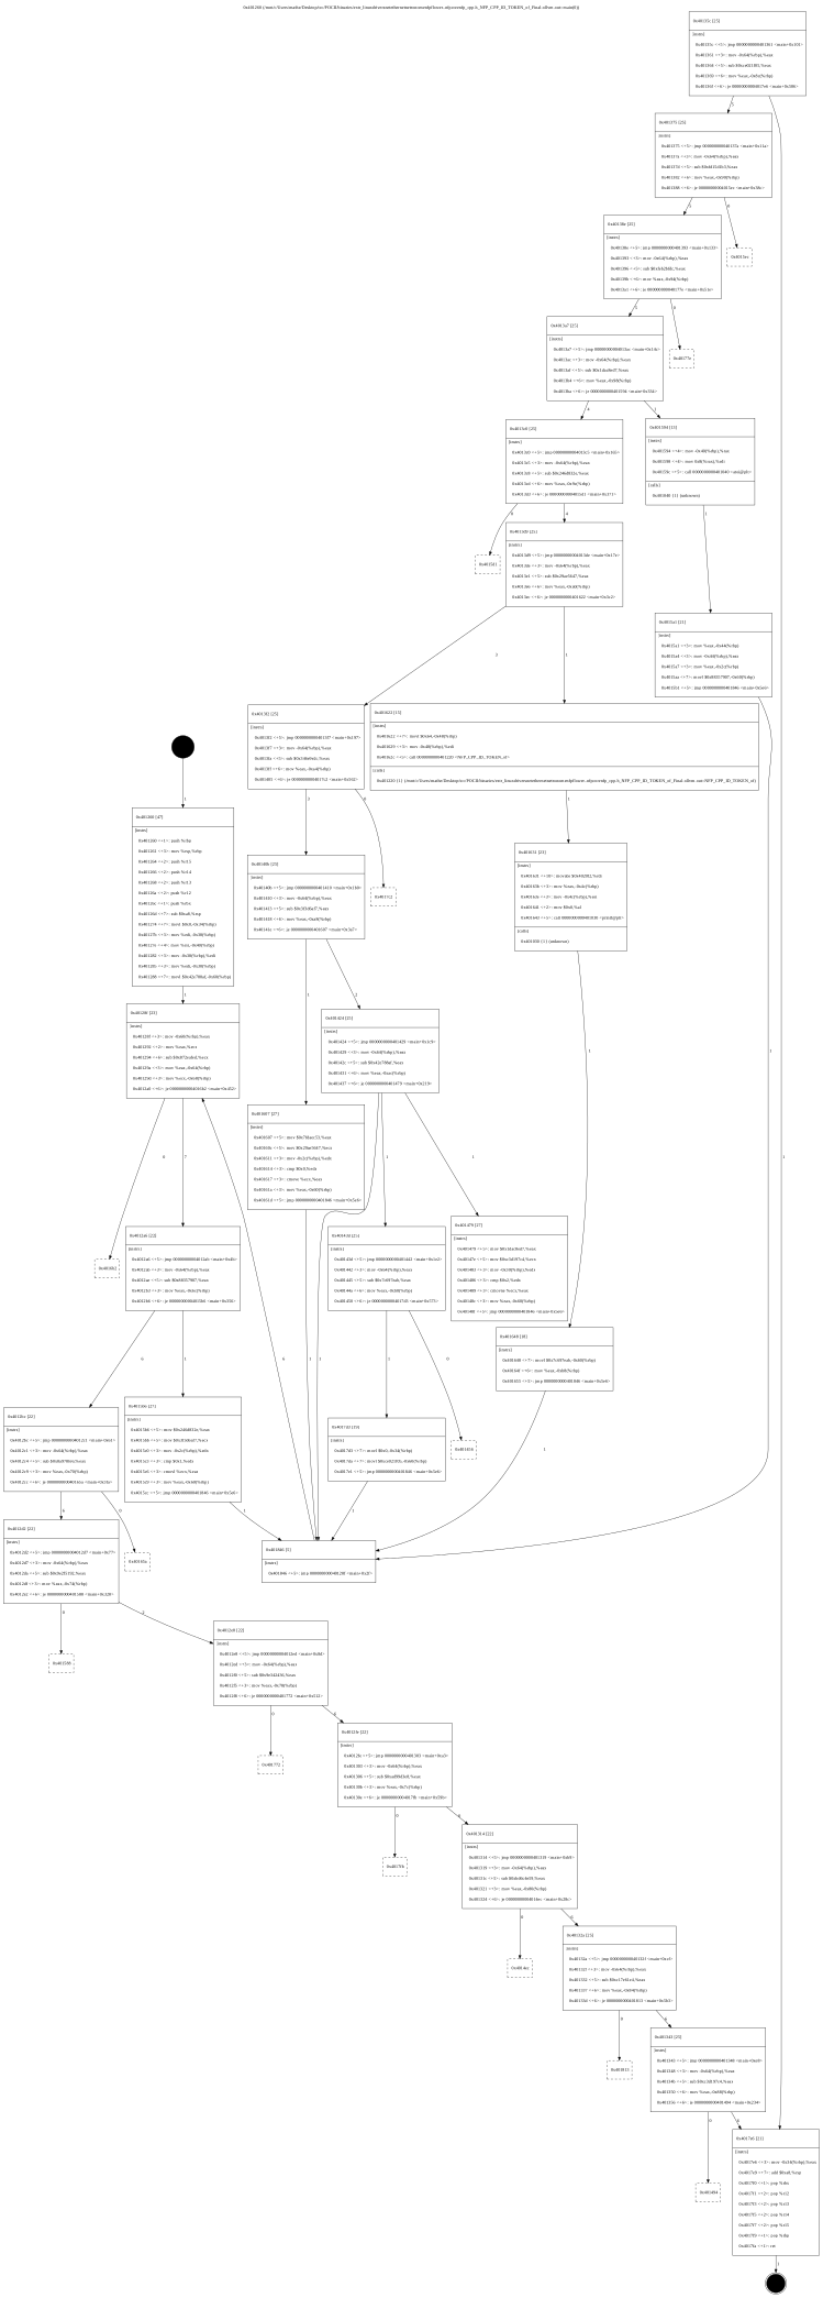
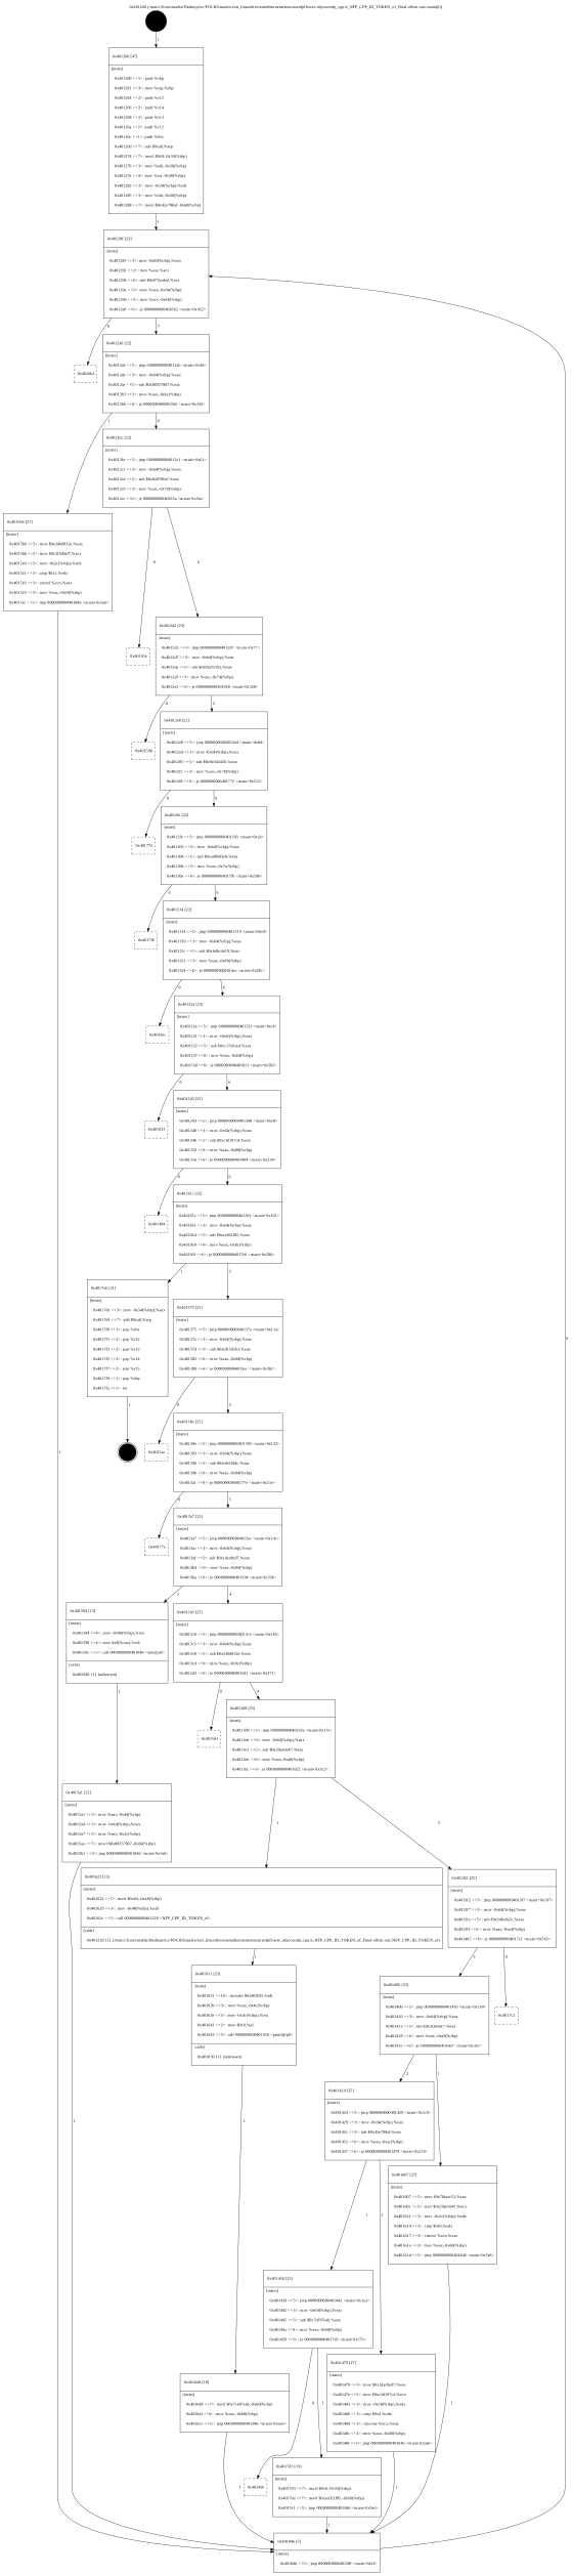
  digraph {
    fontname="Liberation Serif"
    label="0x401260 (/mnt/c/Users/mathe/Desktop/tcc/POCII/binaries/extr_linuxdriversnetethernetnetronomenfpflower..nfpcorenfp_cpp.h_NFP_CPP_ID_TOKEN_of_Final-ollvm.out::main(0))"
    labelloc=t
    node [fontname="Liberation Serif" shape=record]
    edge [fontname="Liberation Serif"]
    Entry [fillcolor=black height=0.3 shape=circle style=filled width=0.3]
    n2 [label="{\n     0x401260 [47]\l\n     | [instrs]\l\n     &nbsp;&nbsp;0x401260 \<+1\>: push %rbp\l\n     &nbsp;&nbsp;0x401261 \<+3\>: mov %rsp,%rbp\l\n     &nbsp;&nbsp;0x401264 \<+2\>: push %r15\l\n     &nbsp;&nbsp;0x401266 \<+2\>: push %r14\l\n     &nbsp;&nbsp;0x401268 \<+2\>: push %r13\l\n     &nbsp;&nbsp;0x40126a \<+2\>: push %r12\l\n     &nbsp;&nbsp;0x40126c \<+1\>: push %rbx\l\n     &nbsp;&nbsp;0x40126d \<+7\>: sub $0xa8,%rsp\l\n     &nbsp;&nbsp;0x401274 \<+7\>: movl $0x0,-0x34(%rbp)\l\n     &nbsp;&nbsp;0x40127b \<+3\>: mov %edi,-0x38(%rbp)\l\n     &nbsp;&nbsp;0x40127e \<+4\>: mov %rsi,-0x40(%rbp)\l\n     &nbsp;&nbsp;0x401282 \<+3\>: mov -0x38(%rbp),%edi\l\n     &nbsp;&nbsp;0x401285 \<+3\>: mov %edi,-0x30(%rbp)\l\n     &nbsp;&nbsp;0x401288 \<+7\>: movl $0x42e788af,-0x60(%rbp)\l\n  }"]
    n3 [label="{\n     0x40128f [23]\l\n     | [instrs]\l\n     &nbsp;&nbsp;0x40128f \<+3\>: mov -0x60(%rbp),%eax\l\n     &nbsp;&nbsp;0x401292 \<+2\>: mov %eax,%ecx\l\n     &nbsp;&nbsp;0x401294 \<+6\>: sub $0x872eafed,%ecx\l\n     &nbsp;&nbsp;0x40129a \<+3\>: mov %eax,-0x64(%rbp)\l\n     &nbsp;&nbsp;0x40129d \<+3\>: mov %ecx,-0x68(%rbp)\l\n     &nbsp;&nbsp;0x4012a0 \<+6\>: je 00000000004016b2 \<main+0x452\>\l\n  }"]
    n4 [label="{\n     0x4016b2\l\n  }" style=dashed]
    n5 [label="{\n     0x4012a6 [22]\l\n     | [instrs]\l\n     &nbsp;&nbsp;0x4012a6 \<+5\>: jmp 00000000004012ab \<main+0x4b\>\l\n     &nbsp;&nbsp;0x4012ab \<+3\>: mov -0x64(%rbp),%eax\l\n     &nbsp;&nbsp;0x4012ae \<+5\>: sub $0x88357907,%eax\l\n     &nbsp;&nbsp;0x4012b3 \<+3\>: mov %eax,-0x6c(%rbp)\l\n     &nbsp;&nbsp;0x4012b6 \<+6\>: je 00000000004015b6 \<main+0x356\>\l\n  }"]
    n6 [label="{\n     0x4015b6 [27]\l\n     | [instrs]\l\n     &nbsp;&nbsp;0x4015b6 \<+5\>: mov $0x246d832e,%eax\l\n     &nbsp;&nbsp;0x4015bb \<+5\>: mov $0x3f3d6af7,%ecx\l\n     &nbsp;&nbsp;0x4015c0 \<+3\>: mov -0x2c(%rbp),%edx\l\n     &nbsp;&nbsp;0x4015c3 \<+3\>: cmp $0x1,%edx\l\n     &nbsp;&nbsp;0x4015c6 \<+3\>: cmovl %ecx,%eax\l\n     &nbsp;&nbsp;0x4015c9 \<+3\>: mov %eax,-0x60(%rbp)\l\n     &nbsp;&nbsp;0x4015cc \<+5\>: jmp 0000000000401846 \<main+0x5e6\>\l\n  }"]
    n7 [label="{\n     0x4012bc [22]\l\n     | [instrs]\l\n     &nbsp;&nbsp;0x4012bc \<+5\>: jmp 00000000004012c1 \<main+0x61\>\l\n     &nbsp;&nbsp;0x4012c1 \<+3\>: mov -0x64(%rbp),%eax\l\n     &nbsp;&nbsp;0x4012c4 \<+5\>: sub $0x8a978fe6,%eax\l\n     &nbsp;&nbsp;0x4012c9 \<+3\>: mov %eax,-0x70(%rbp)\l\n     &nbsp;&nbsp;0x4012cc \<+6\>: je 000000000040165a \<main+0x3fa\>\l\n  }"]
    n8 [label="{\n     0x401846 [5]\l\n     | [instrs]\l\n     &nbsp;&nbsp;0x401846 \<+5\>: jmp 000000000040128f \<main+0x2f\>\l\n  }"]
    n9 [label="{\n     0x40165a\l\n  }" style=dashed]
    n10 [label="{\n     0x4012d2 [22]\l\n     | [instrs]\l\n     &nbsp;&nbsp;0x4012d2 \<+5\>: jmp 00000000004012d7 \<main+0x77\>\l\n     &nbsp;&nbsp;0x4012d7 \<+3\>: mov -0x64(%rbp),%eax\l\n     &nbsp;&nbsp;0x4012da \<+5\>: sub $0x9e2f5192,%eax\l\n     &nbsp;&nbsp;0x4012df \<+3\>: mov %eax,-0x74(%rbp)\l\n     &nbsp;&nbsp;0x4012e2 \<+6\>: je 0000000000401588 \<main+0x328\>\l\n  }"]
    Exit [fillcolor=black height=0.3 peripheries=2 shape=circle style=filled width=0.3]
    n12 [label="{\n     0x401588\l\n  }" style=dashed]
    n13 [label="{\n     0x4012e8 [22]\l\n     | [instrs]\l\n     &nbsp;&nbsp;0x4012e8 \<+5\>: jmp 00000000004012ed \<main+0x8d\>\l\n     &nbsp;&nbsp;0x4012ed \<+3\>: mov -0x64(%rbp),%eax\l\n     &nbsp;&nbsp;0x4012f0 \<+5\>: sub $0x9e342436,%eax\l\n     &nbsp;&nbsp;0x4012f5 \<+3\>: mov %eax,-0x78(%rbp)\l\n     &nbsp;&nbsp;0x4012f8 \<+6\>: je 0000000000401772 \<main+0x512\>\l\n  }"]
    n14 [label="{\n     0x401456\l\n  }" style=dashed]
    n15 [label="{\n     0x401772\l\n  }" style=dashed]
    n16 [label="{\n     0x4012fe [22]\l\n     | [instrs]\l\n     &nbsp;&nbsp;0x4012fe \<+5\>: jmp 0000000000401303 \<main+0xa3\>\l\n     &nbsp;&nbsp;0x401303 \<+3\>: mov -0x64(%rbp),%eax\l\n     &nbsp;&nbsp;0x401306 \<+5\>: sub $0xad99d3e8,%eax\l\n     &nbsp;&nbsp;0x40130b \<+3\>: mov %eax,-0x7c(%rbp)\l\n     &nbsp;&nbsp;0x40130e \<+6\>: je 00000000004017fb \<main+0x59b\>\l\n  }"]
    n17 [label="{\n     0x4017d3 [19]\l\n     | [instrs]\l\n     &nbsp;&nbsp;0x4017d3 \<+7\>: movl $0x0,-0x34(%rbp)\l\n     &nbsp;&nbsp;0x4017da \<+7\>: movl $0xce021f05,-0x60(%rbp)\l\n     &nbsp;&nbsp;0x4017e1 \<+5\>: jmp 0000000000401846 \<main+0x5e6\>\l\n  }"]
    n18 [label="{\n     0x4017fb\l\n  }" style=dashed]
    n19 [label="{\n     0x401314 [22]\l\n     | [instrs]\l\n     &nbsp;&nbsp;0x401314 \<+5\>: jmp 0000000000401319 \<main+0xb9\>\l\n     &nbsp;&nbsp;0x401319 \<+3\>: mov -0x64(%rbp),%eax\l\n     &nbsp;&nbsp;0x40131c \<+5\>: sub $0xbd6c4e59,%eax\l\n     &nbsp;&nbsp;0x401321 \<+3\>: mov %eax,-0x80(%rbp)\l\n     &nbsp;&nbsp;0x401324 \<+6\>: je 00000000004014ec \<main+0x28c\>\l\n  }"]
    n20 [label="{\n     0x401648 [18]\l\n     | [instrs]\l\n     &nbsp;&nbsp;0x401648 \<+7\>: movl $0x7c697eab,-0x60(%rbp)\l\n     &nbsp;&nbsp;0x40164f \<+6\>: mov %eax,-0xb8(%rbp)\l\n     &nbsp;&nbsp;0x401655 \<+5\>: jmp 0000000000401846 \<main+0x5e6\>\l\n  }"]
    n21 [label="{\n     0x4014ec\l\n  }" style=dashed]
    n22 [label="{\n     0x40132a [25]\l\n     | [instrs]\l\n     &nbsp;&nbsp;0x40132a \<+5\>: jmp 000000000040132f \<main+0xcf\>\l\n     &nbsp;&nbsp;0x40132f \<+3\>: mov -0x64(%rbp),%eax\l\n     &nbsp;&nbsp;0x401332 \<+5\>: sub $0xc17e61e4,%eax\l\n     &nbsp;&nbsp;0x401337 \<+6\>: mov %eax,-0x84(%rbp)\l\n     &nbsp;&nbsp;0x40133d \<+6\>: je 0000000000401813 \<main+0x5b3\>\l\n  }"]
    n23 [label="{\n     0x401631 [23]\l\n     | [instrs]\l\n     &nbsp;&nbsp;0x401631 \<+10\>: movabs $0x4020f2,%rdi\l\n     &nbsp;&nbsp;0x40163b \<+3\>: mov %eax,-0x4c(%rbp)\l\n     &nbsp;&nbsp;0x40163e \<+3\>: mov -0x4c(%rbp),%esi\l\n     &nbsp;&nbsp;0x401641 \<+2\>: mov $0x0,%al\l\n     &nbsp;&nbsp;0x401643 \<+5\>: call 0000000000401030 \<printf@plt\>\l\n     | [calls]\l\n     &nbsp;&nbsp;0x401030 \{1\} (unknown)\l\n  }"]
    n24 [label="{\n     0x401813\l\n  }" style=dashed]
    n25 [label="{\n     0x401343 [25]\l\n     | [instrs]\l\n     &nbsp;&nbsp;0x401343 \<+5\>: jmp 0000000000401348 \<main+0xe8\>\l\n     &nbsp;&nbsp;0x401348 \<+3\>: mov -0x64(%rbp),%eax\l\n     &nbsp;&nbsp;0x40134b \<+5\>: sub $0xc3d197c4,%eax\l\n     &nbsp;&nbsp;0x401350 \<+6\>: mov %eax,-0x88(%rbp)\l\n     &nbsp;&nbsp;0x401356 \<+6\>: je 0000000000401494 \<main+0x234\>\l\n  }"]
    n26 [label="{\n     0x4015a1 [21]\l\n     | [instrs]\l\n     &nbsp;&nbsp;0x4015a1 \<+3\>: mov %eax,-0x44(%rbp)\l\n     &nbsp;&nbsp;0x4015a4 \<+3\>: mov -0x44(%rbp),%eax\l\n     &nbsp;&nbsp;0x4015a7 \<+3\>: mov %eax,-0x2c(%rbp)\l\n     &nbsp;&nbsp;0x4015aa \<+7\>: movl $0x88357907,-0x60(%rbp)\l\n     &nbsp;&nbsp;0x4015b1 \<+5\>: jmp 0000000000401846 \<main+0x5e6\>\l\n  }"]
    n27 [label="{\n     0x401494\l\n  }" style=dashed]
    n28 [label="{\n     0x40135c [25]\l\n     | [instrs]\l\n     &nbsp;&nbsp;0x40135c \<+5\>: jmp 0000000000401361 \<main+0x101\>\l\n     &nbsp;&nbsp;0x401361 \<+3\>: mov -0x64(%rbp),%eax\l\n     &nbsp;&nbsp;0x401364 \<+5\>: sub $0xce021f05,%eax\l\n     &nbsp;&nbsp;0x401369 \<+6\>: mov %eax,-0x8c(%rbp)\l\n     &nbsp;&nbsp;0x40136f \<+6\>: je 00000000004017e6 \<main+0x586\>\l\n  }"]
    n29 [label="{\n     0x4017e6 [21]\l\n     | [instrs]\l\n     &nbsp;&nbsp;0x4017e6 \<+3\>: mov -0x34(%rbp),%eax\l\n     &nbsp;&nbsp;0x4017e9 \<+7\>: add $0xa8,%rsp\l\n     &nbsp;&nbsp;0x4017f0 \<+1\>: pop %rbx\l\n     &nbsp;&nbsp;0x4017f1 \<+2\>: pop %r12\l\n     &nbsp;&nbsp;0x4017f3 \<+2\>: pop %r13\l\n     &nbsp;&nbsp;0x4017f5 \<+2\>: pop %r14\l\n     &nbsp;&nbsp;0x4017f7 \<+2\>: pop %r15\l\n     &nbsp;&nbsp;0x4017f9 \<+1\>: pop %rbp\l\n     &nbsp;&nbsp;0x4017fa \<+1\>: ret\l\n  }"]
    n30 [label="{\n     0x401375 [25]\l\n     | [instrs]\l\n     &nbsp;&nbsp;0x401375 \<+5\>: jmp 000000000040137a \<main+0x11a\>\l\n     &nbsp;&nbsp;0x40137a \<+3\>: mov -0x64(%rbp),%eax\l\n     &nbsp;&nbsp;0x40137d \<+5\>: sub $0xfd15d1b3,%eax\l\n     &nbsp;&nbsp;0x401382 \<+6\>: mov %eax,-0x90(%rbp)\l\n     &nbsp;&nbsp;0x401388 \<+6\>: je 00000000004015ec \<main+0x38c\>\l\n  }"]
    n31 [label="{\n     0x4015ec\l\n  }" style=dashed]
    n32 [label="{\n     0x40138e [25]\l\n     | [instrs]\l\n     &nbsp;&nbsp;0x40138e \<+5\>: jmp 0000000000401393 \<main+0x133\>\l\n     &nbsp;&nbsp;0x401393 \<+3\>: mov -0x64(%rbp),%eax\l\n     &nbsp;&nbsp;0x401396 \<+5\>: sub $0xfeb2bfdc,%eax\l\n     &nbsp;&nbsp;0x40139b \<+6\>: mov %eax,-0x94(%rbp)\l\n     &nbsp;&nbsp;0x4013a1 \<+6\>: je 000000000040177e \<main+0x51e\>\l\n  }"]
    n33 [label="{\n     0x40143d [25]\l\n     | [instrs]\l\n     &nbsp;&nbsp;0x40143d \<+5\>: jmp 0000000000401442 \<main+0x1e2\>\l\n     &nbsp;&nbsp;0x401442 \<+3\>: mov -0x64(%rbp),%eax\l\n     &nbsp;&nbsp;0x401445 \<+5\>: sub $0x7c697eab,%eax\l\n     &nbsp;&nbsp;0x40144a \<+6\>: mov %eax,-0xb0(%rbp)\l\n     &nbsp;&nbsp;0x401450 \<+6\>: je 00000000004017d3 \<main+0x573\>\l\n  }"]
    n34 [label="{\n     0x40177e\l\n  }" style=dashed]
    n35 [label="{\n     0x4013a7 [25]\l\n     | [instrs]\l\n     &nbsp;&nbsp;0x4013a7 \<+5\>: jmp 00000000004013ac \<main+0x14c\>\l\n     &nbsp;&nbsp;0x4013ac \<+3\>: mov -0x64(%rbp),%eax\l\n     &nbsp;&nbsp;0x4013af \<+5\>: sub $0x1dac8ed7,%eax\l\n     &nbsp;&nbsp;0x4013b4 \<+6\>: mov %eax,-0x98(%rbp)\l\n     &nbsp;&nbsp;0x4013ba \<+6\>: je 0000000000401594 \<main+0x334\>\l\n  }"]
    n36 [label="{\n     0x401479 [27]\l\n     | [instrs]\l\n     &nbsp;&nbsp;0x401479 \<+5\>: mov $0x1dac8ed7,%eax\l\n     &nbsp;&nbsp;0x40147e \<+5\>: mov $0xc3d197c4,%ecx\l\n     &nbsp;&nbsp;0x401483 \<+3\>: mov -0x30(%rbp),%edx\l\n     &nbsp;&nbsp;0x401486 \<+3\>: cmp $0x2,%edx\l\n     &nbsp;&nbsp;0x401489 \<+3\>: cmovne %ecx,%eax\l\n     &nbsp;&nbsp;0x40148c \<+3\>: mov %eax,-0x60(%rbp)\l\n     &nbsp;&nbsp;0x40148f \<+5\>: jmp 0000000000401846 \<main+0x5e6\>\l\n  }"]
    n37 [label="{\n     0x401594 [13]\l\n     | [instrs]\l\n     &nbsp;&nbsp;0x401594 \<+4\>: mov -0x40(%rbp),%rax\l\n     &nbsp;&nbsp;0x401598 \<+4\>: mov 0x8(%rax),%rdi\l\n     &nbsp;&nbsp;0x40159c \<+5\>: call 0000000000401040 \<atoi@plt\>\l\n     | [calls]\l\n     &nbsp;&nbsp;0x401040 \{1\} (unknown)\l\n  }"]
    n38 [label="{\n     0x4013c0 [25]\l\n     | [instrs]\l\n     &nbsp;&nbsp;0x4013c0 \<+5\>: jmp 00000000004013c5 \<main+0x165\>\l\n     &nbsp;&nbsp;0x4013c5 \<+3\>: mov -0x64(%rbp),%eax\l\n     &nbsp;&nbsp;0x4013c8 \<+5\>: sub $0x246d832e,%eax\l\n     &nbsp;&nbsp;0x4013cd \<+6\>: mov %eax,-0x9c(%rbp)\l\n     &nbsp;&nbsp;0x4013d3 \<+6\>: je 00000000004015d1 \<main+0x371\>\l\n  }"]
    n39 [label="{\n     0x401424 [25]\l\n     | [instrs]\l\n     &nbsp;&nbsp;0x401424 \<+5\>: jmp 0000000000401429 \<main+0x1c9\>\l\n     &nbsp;&nbsp;0x401429 \<+3\>: mov -0x64(%rbp),%eax\l\n     &nbsp;&nbsp;0x40142c \<+5\>: sub $0x42e788af,%eax\l\n     &nbsp;&nbsp;0x401431 \<+6\>: mov %eax,-0xac(%rbp)\l\n     &nbsp;&nbsp;0x401437 \<+6\>: je 0000000000401479 \<main+0x219\>\l\n  }"]
    n40 [label="{\n     0x4015d1\l\n  }" style=dashed]
    n41 [label="{\n     0x4013d9 [25]\l\n     | [instrs]\l\n     &nbsp;&nbsp;0x4013d9 \<+5\>: jmp 00000000004013de \<main+0x17e\>\l\n     &nbsp;&nbsp;0x4013de \<+3\>: mov -0x64(%rbp),%eax\l\n     &nbsp;&nbsp;0x4013e1 \<+5\>: sub $0x29ae5647,%eax\l\n     &nbsp;&nbsp;0x4013e6 \<+6\>: mov %eax,-0xa0(%rbp)\l\n     &nbsp;&nbsp;0x4013ec \<+6\>: je 0000000000401622 \<main+0x3c2\>\l\n  }"]
    n42 [label="{\n     0x401607 [27]\l\n     | [instrs]\l\n     &nbsp;&nbsp;0x401607 \<+5\>: mov $0x7fdaec53,%eax\l\n     &nbsp;&nbsp;0x40160c \<+5\>: mov $0x29ae5647,%ecx\l\n     &nbsp;&nbsp;0x401611 \<+3\>: mov -0x2c(%rbp),%edx\l\n     &nbsp;&nbsp;0x401614 \<+3\>: cmp $0x0,%edx\l\n     &nbsp;&nbsp;0x401617 \<+3\>: cmove %ecx,%eax\l\n     &nbsp;&nbsp;0x40161a \<+3\>: mov %eax,-0x60(%rbp)\l\n     &nbsp;&nbsp;0x40161d \<+5\>: jmp 0000000000401846 \<main+0x5e6\>\l\n  }"]
    n43 [label="{\n     0x401622 [15]\l\n     | [instrs]\l\n     &nbsp;&nbsp;0x401622 \<+7\>: movl $0x64,-0x48(%rbp)\l\n     &nbsp;&nbsp;0x401629 \<+3\>: mov -0x48(%rbp),%edi\l\n     &nbsp;&nbsp;0x40162c \<+5\>: call 0000000000401220 \<NFP_CPP_ID_TOKEN_of\>\l\n     | [calls]\l\n     &nbsp;&nbsp;0x401220 \{1\} (/mnt/c/Users/mathe/Desktop/tcc/POCII/binaries/extr_linuxdriversnetethernetnetronomenfpflower..nfpcorenfp_cpp.h_NFP_CPP_ID_TOKEN_of_Final-ollvm.out::NFP_CPP_ID_TOKEN_of)\l\n  }"]
    n44 [label="{\n     0x4013f2 [25]\l\n     | [instrs]\l\n     &nbsp;&nbsp;0x4013f2 \<+5\>: jmp 00000000004013f7 \<main+0x197\>\l\n     &nbsp;&nbsp;0x4013f7 \<+3\>: mov -0x64(%rbp),%eax\l\n     &nbsp;&nbsp;0x4013fa \<+5\>: sub $0x346e9e2c,%eax\l\n     &nbsp;&nbsp;0x4013ff \<+6\>: mov %eax,-0xa4(%rbp)\l\n     &nbsp;&nbsp;0x401405 \<+6\>: je 00000000004017c2 \<main+0x562\>\l\n  }"]
    n45 [label="{\n     0x40140b [25]\l\n     | [instrs]\l\n     &nbsp;&nbsp;0x40140b \<+5\>: jmp 0000000000401410 \<main+0x1b0\>\l\n     &nbsp;&nbsp;0x401410 \<+3\>: mov -0x64(%rbp),%eax\l\n     &nbsp;&nbsp;0x401413 \<+5\>: sub $0x3f3d6af7,%eax\l\n     &nbsp;&nbsp;0x401418 \<+6\>: mov %eax,-0xa8(%rbp)\l\n     &nbsp;&nbsp;0x40141e \<+6\>: je 0000000000401607 \<main+0x3a7\>\l\n  }"]
    n46 [label="{\n     0x4017c2\l\n  }" style=dashed]
    Entry -> n2 [label=" 1"]
    n2 -> n3 [label=" 1"]
    n3 -> n4 [label=" 0"]
    n3 -> n5 [label=" 7"]
    n5 -> n6 [label=" 1"]
    n5 -> n7 [label=" 6"]
    n6 -> n8 [label=" 1"]
    n7 -> n9 [label=" 0"]
    n7 -> n10 [label=" 6"]
    n8 -> n3 [label=" 6"]
    n10 -> n12 [label=" 0"]
    n10 -> n13 [label=" 2"]
    n13 -> n15 [label=" 0"]
    n13 -> n16 [label=" 6"]
    n16 -> n18 [label=" 0"]
    n16 -> n19 [label=" 6"]
    n17 -> n8 [label=" 1"]
    n19 -> n21 [label=" 0"]
    n19 -> n22 [label=" 6"]
    n20 -> n8 [label=" 1"]
    n22 -> n24 [label=" 0"]
    n22 -> n25 [label=" 6"]
    n23 -> n20 [label=" 1"]
    n25 -> n27 [label=" 0"]
-   n25 -> n29 [label=" 6"]
+   n25 -> n28 [label=" 6"]
    n26 -> n8 [label=" 1"]
    n28 -> n29 [label=" 1"]
    n28 -> n30 [label=" 5"]
    n29 -> Exit [label=" 1"]
    n30 -> n31 [label=" 0"]
    n30 -> n32 [label=" 5"]
    n32 -> n34 [label=" 0"]
    n32 -> n35 [label=" 5"]
    n33 -> n14 [label=" 0"]
    n33 -> n17 [label=" 1"]
    n35 -> n37 [label=" 1"]
    n35 -> n38 [label=" 4"]
-   n39 -> n8 [label=" 1"]
+   n36 -> n8 [label=" 1"]
    n37 -> n26 [label=" 1"]
    n38 -> n40 [label=" 0"]
    n38 -> n41 [label=" 4"]
    n39 -> n33 [label=" 1"]
    n39 -> n36 [label=" 1"]
    n41 -> n43 [label=" 1"]
    n41 -> n44 [label=" 3"]
    n42 -> n8 [label=" 1"]
    n43 -> n23 [label=" 1"]
    n44 -> n45 [label=" 3"]
    n44 -> n46 [label=" 0"]
    n45 -> n39 [label=" 2"]
    n45 -> n42 [label=" 1"]
  }
